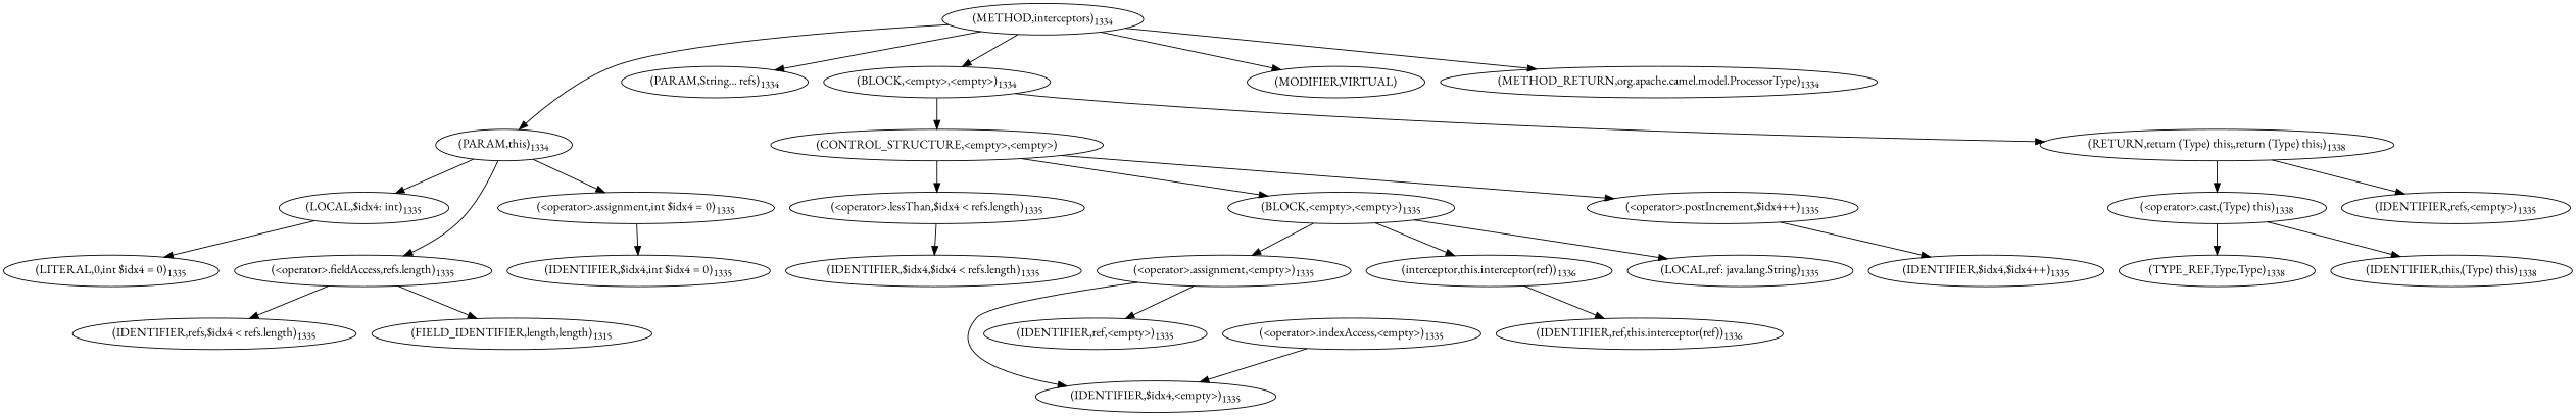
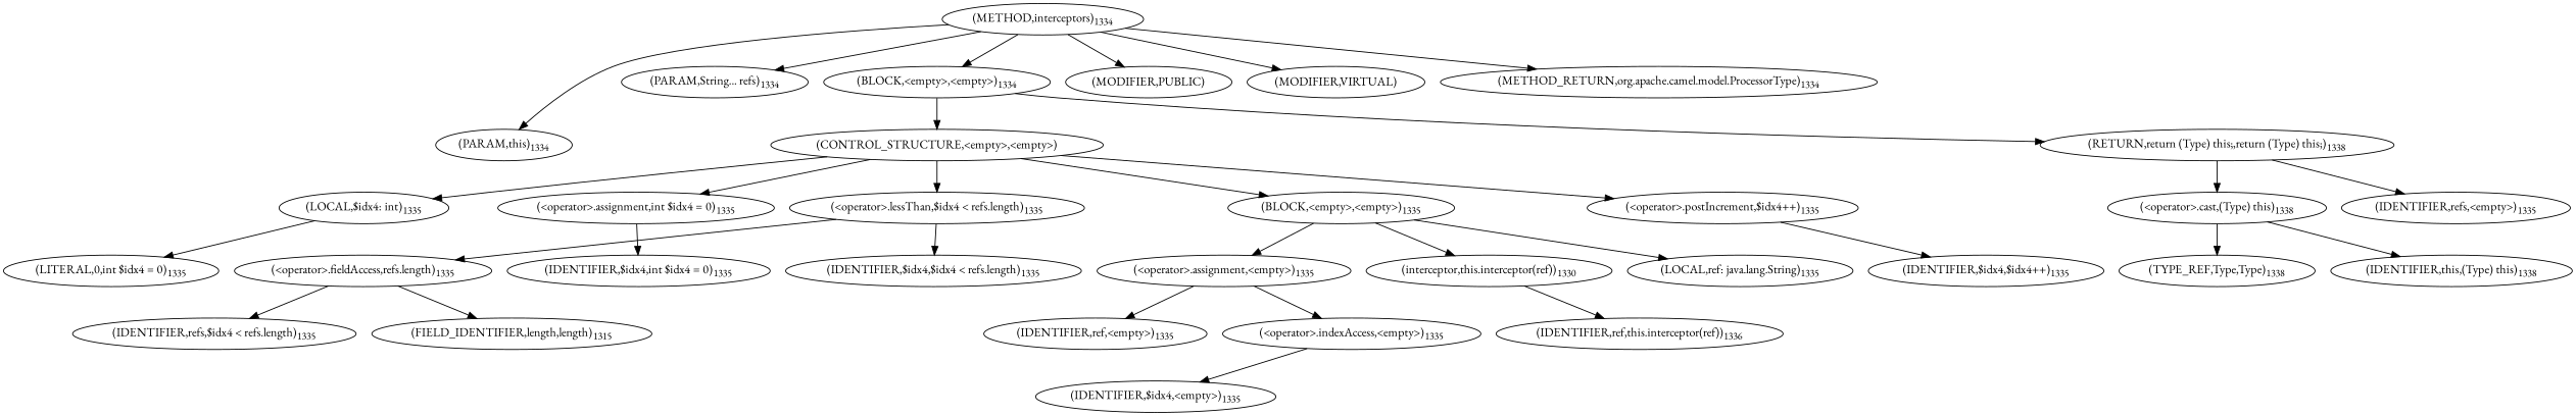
  digraph {
    fontname="EB Garamond"
    node [fontname="EB Garamond"]
    edge [fontname="EB Garamond"]
    n1 [label=<(METHOD,interceptors)<SUB>1334</SUB>>]
    n2 [label=<(PARAM,this)<SUB>1334</SUB>>]
    n3 [label=<(PARAM,String... refs)<SUB>1334</SUB>>]
    n4 [label=<(BLOCK,&lt;empty&gt;,&lt;empty&gt;)<SUB>1334</SUB>>]
+   n5 [label=<(MODIFIER,PUBLIC)>]
    n6 [label=<(MODIFIER,VIRTUAL)>]
    n7 [label=<(METHOD_RETURN,org.apache.camel.model.ProcessorType)<SUB>1334</SUB>>]
    n8 [label=<(CONTROL_STRUCTURE,&lt;empty&gt;,&lt;empty&gt;)>]
    n9 [label=<(RETURN,return (Type) this;,return (Type) this;)<SUB>1338</SUB>>]
    n10 [label=<(LOCAL,$idx4: int)<SUB>1335</SUB>>]
    n11 [label=<(&lt;operator&gt;.assignment,int $idx4 = 0)<SUB>1335</SUB>>]
    n12 [label=<(&lt;operator&gt;.lessThan,$idx4 &lt; refs.length)<SUB>1335</SUB>>]
    n13 [label=<(&lt;operator&gt;.postIncrement,$idx4++)<SUB>1335</SUB>>]
    n14 [label=<(BLOCK,&lt;empty&gt;,&lt;empty&gt;)<SUB>1335</SUB>>]
    n15 [label=<(IDENTIFIER,refs,&lt;empty&gt;)<SUB>1335</SUB>>]
    n16 [label=<(&lt;operator&gt;.cast,(Type) this)<SUB>1338</SUB>>]
    n17 [label=<(LITERAL,0,int $idx4 = 0)<SUB>1335</SUB>>]
    n18 [label=<(IDENTIFIER,$idx4,int $idx4 = 0)<SUB>1335</SUB>>]
    n19 [label=<(IDENTIFIER,$idx4,$idx4 &lt; refs.length)<SUB>1335</SUB>>]
    n20 [label=<(&lt;operator&gt;.fieldAccess,refs.length)<SUB>1335</SUB>>]
    n21 [label=<(IDENTIFIER,$idx4,$idx4++)<SUB>1335</SUB>>]
    n22 [label=<(LOCAL,ref: java.lang.String)<SUB>1335</SUB>>]
    n23 [label=<(&lt;operator&gt;.assignment,&lt;empty&gt;)<SUB>1335</SUB>>]
-   n24 [label=<(interceptor,this.interceptor(ref))<SUB>1336</SUB>>]
+   n24 [label=<(interceptor,this.interceptor(ref))<SUB>1330</SUB>>]
    n25 [label=<(IDENTIFIER,refs,$idx4 &lt; refs.length)<SUB>1335</SUB>>]
    n26 [label=<(FIELD_IDENTIFIER,length,length)<SUB>1315</SUB>>]
    n27 [label=<(IDENTIFIER,ref,&lt;empty&gt;)<SUB>1335</SUB>>]
    n28 [label=<(&lt;operator&gt;.indexAccess,&lt;empty&gt;)<SUB>1335</SUB>>]
    n29 [label=<(IDENTIFIER,ref,this.interceptor(ref))<SUB>1336</SUB>>]
    n30 [label=<(IDENTIFIER,$idx4,&lt;empty&gt;)<SUB>1335</SUB>>]
    n31 [label=<(TYPE_REF,Type,Type)<SUB>1338</SUB>>]
    n32 [label=<(IDENTIFIER,this,(Type) this)<SUB>1338</SUB>>]
    n1 -> n2
    n1 -> n3
    n1 -> n4
+   n1 -> n5
    n1 -> n6
    n1 -> n7
    n4 -> n8
    n4 -> n9
-   n2 -> n10
-   n2 -> n11
+   n8 -> n10
+   n8 -> n11
    n8 -> n12
    n8 -> n13
    n8 -> n14
    n9 -> n15
    n9 -> n16
    n10 -> n17
    n11 -> n18
    n12 -> n19
-   n2 -> n20
+   n12 -> n20
    n13 -> n21
    n14 -> n22
    n14 -> n23
    n14 -> n24
    n16 -> n31
    n16 -> n32
    n20 -> n25
    n20 -> n26
    n23 -> n27
-   n23 -> n30
+   n23 -> n28
    n24 -> n29
    n28 -> n30
  }
